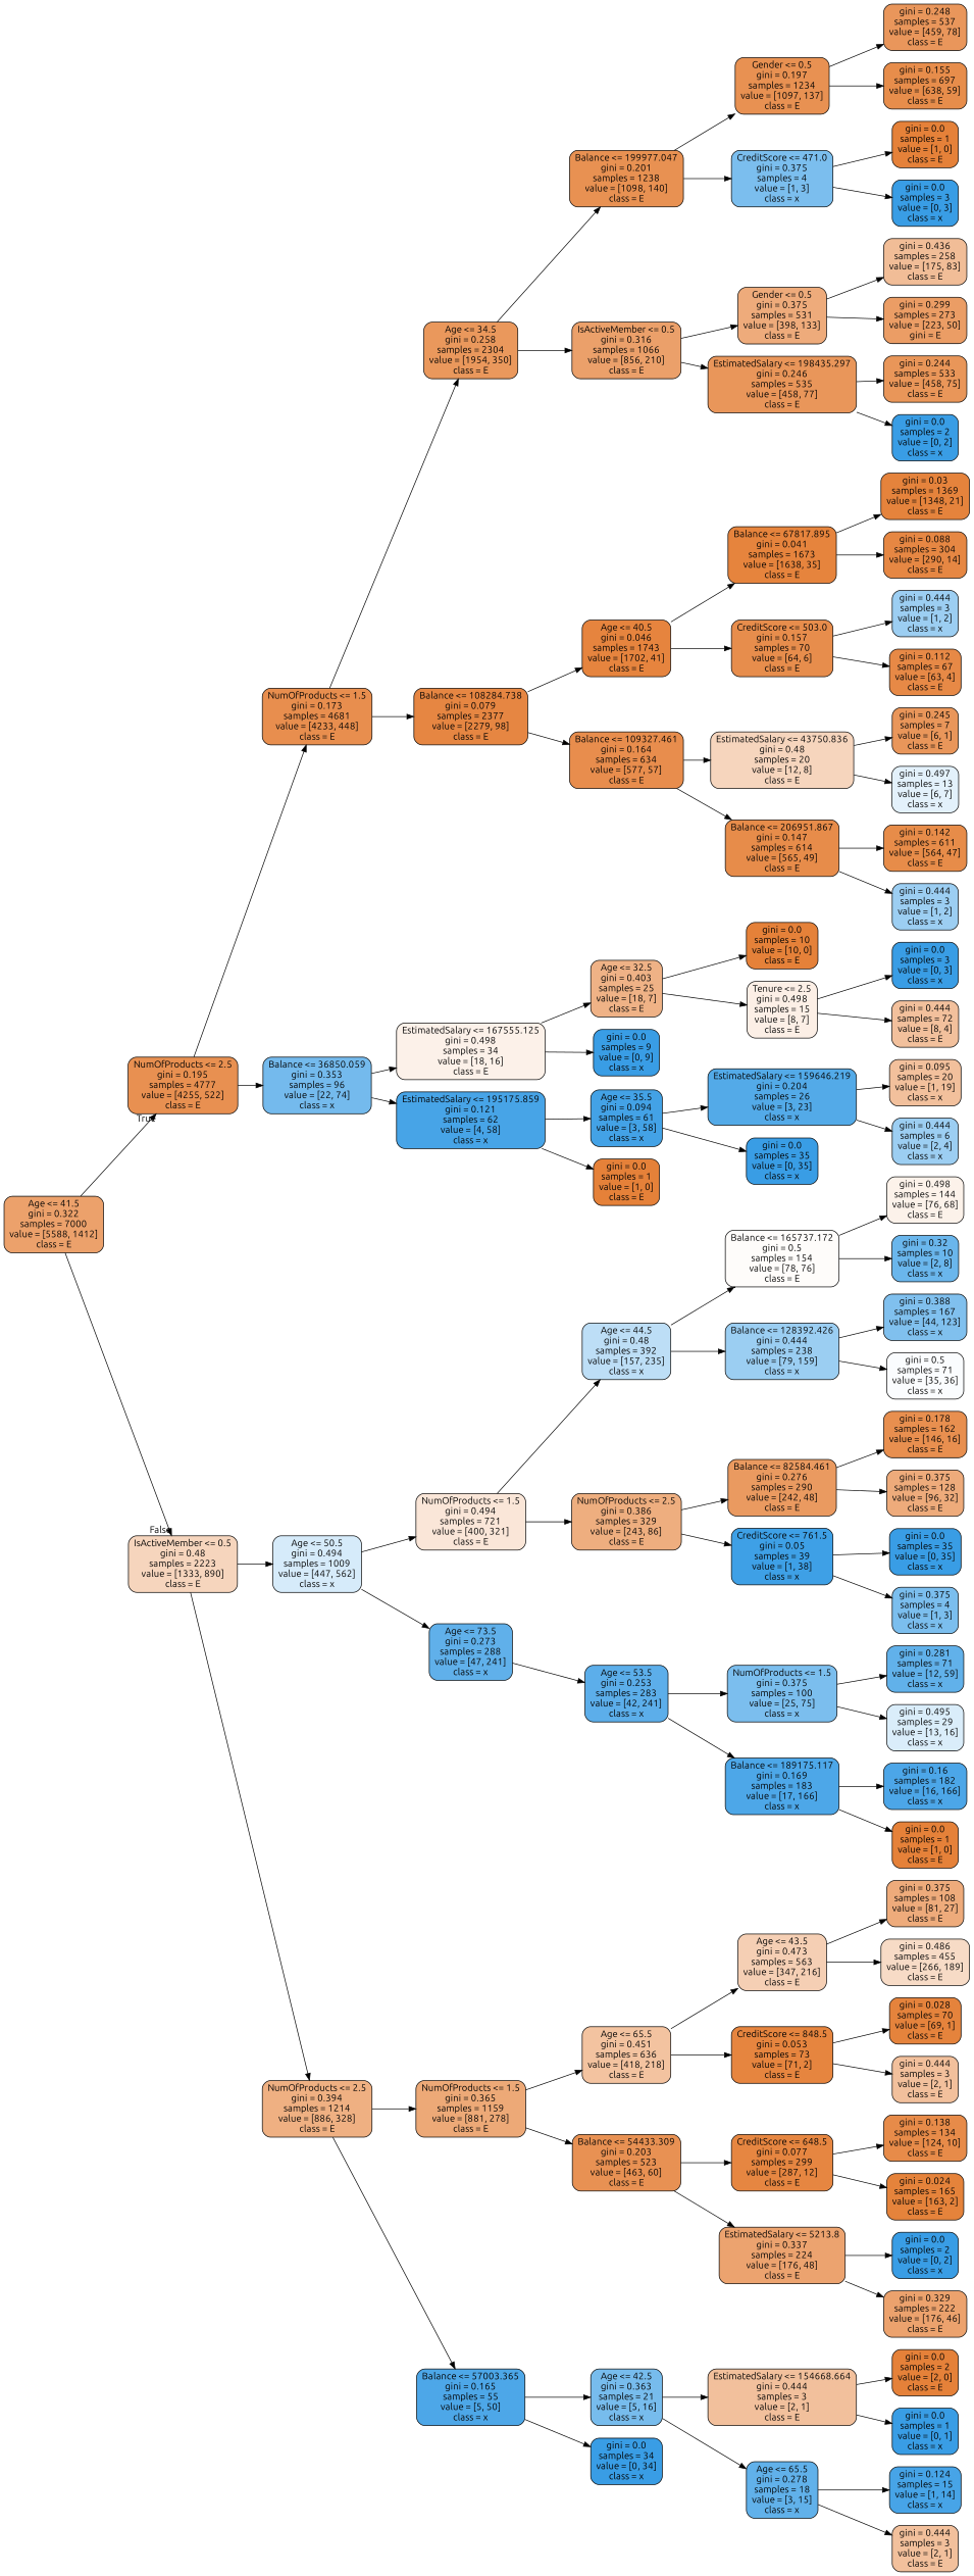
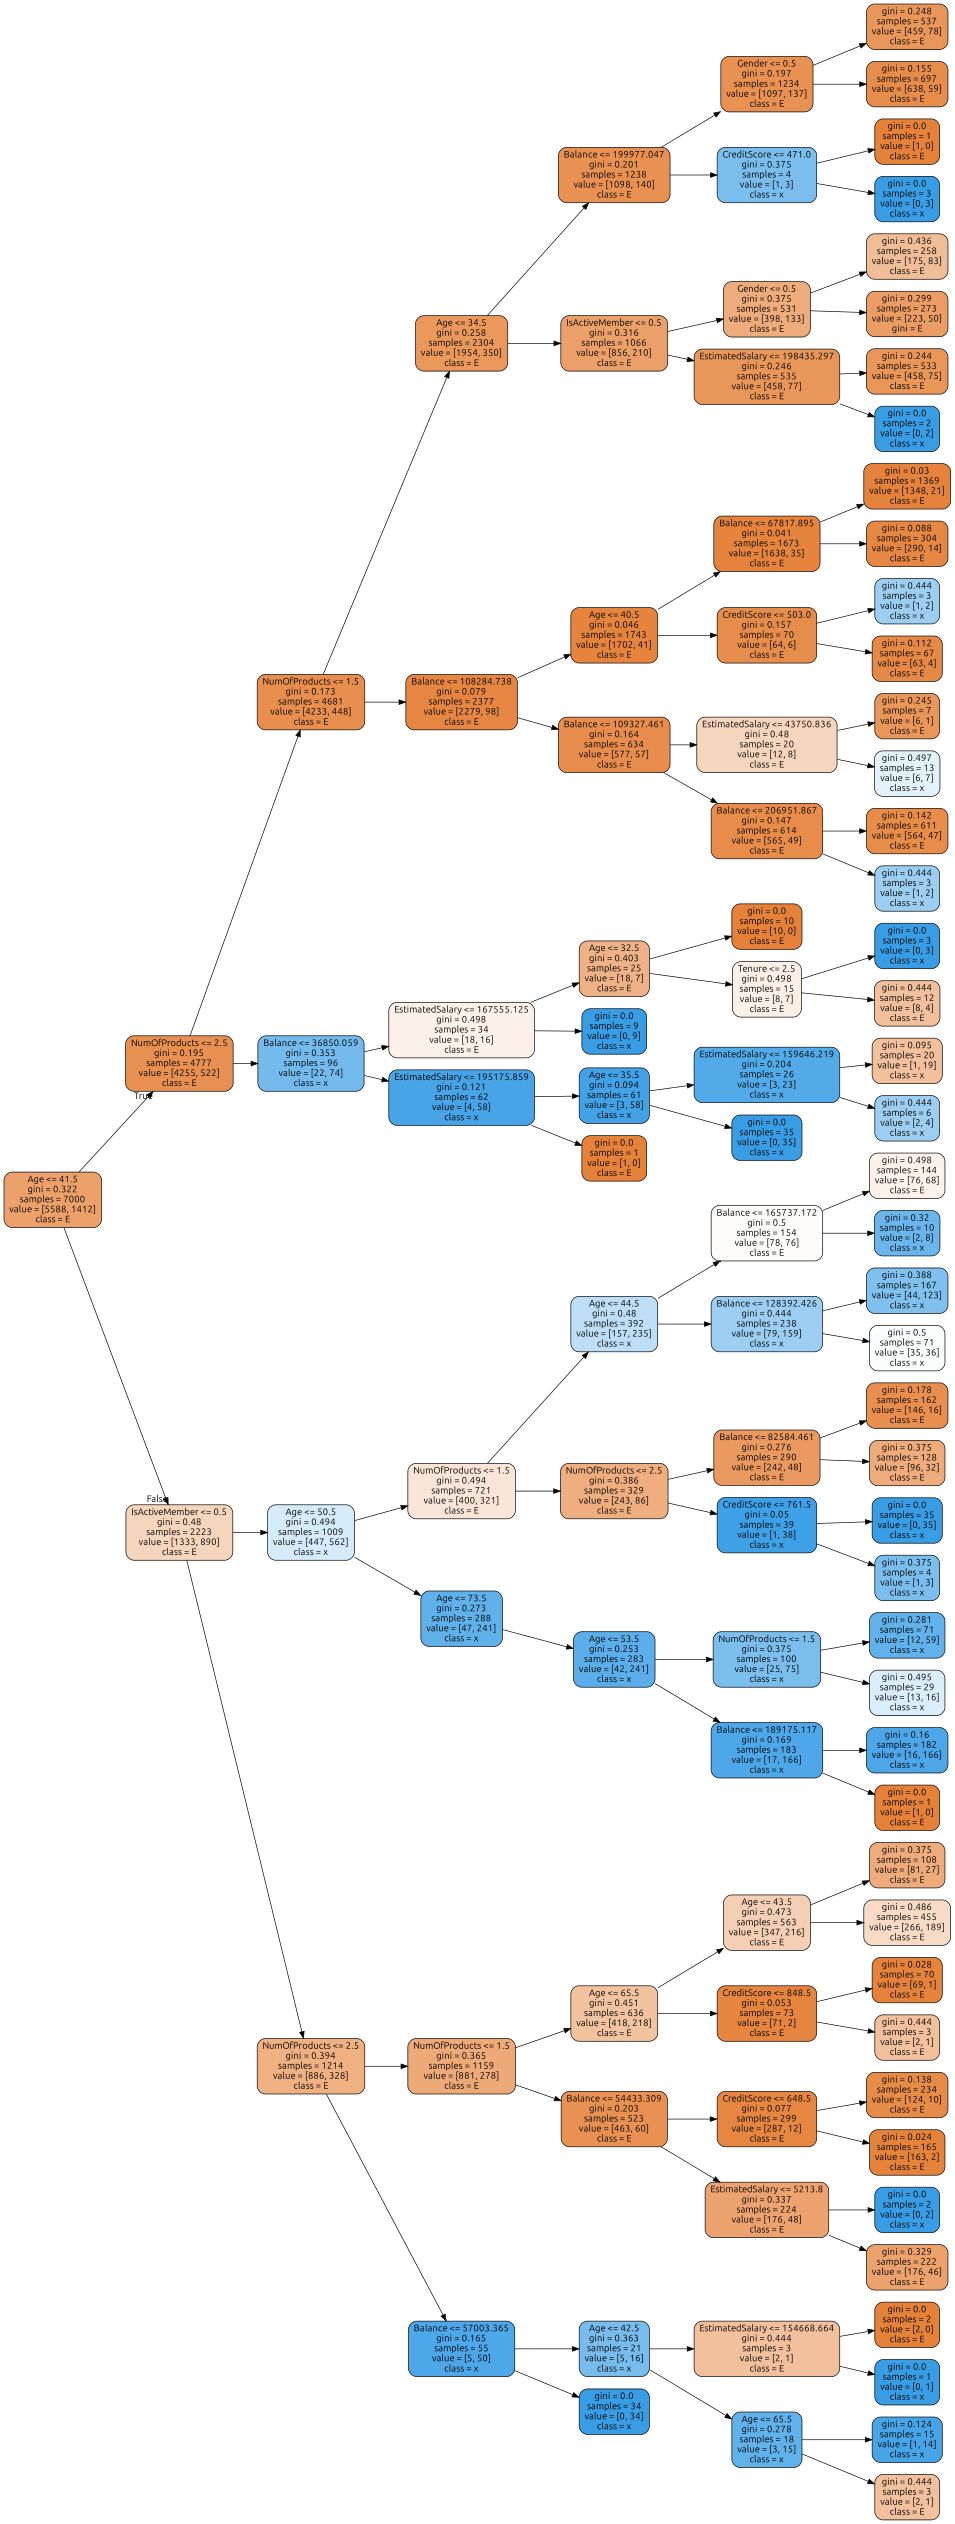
  digraph {
    fontname=Ubuntu
    rankdir=LR
    node [color=black fillcolor="#399de5" fontname=Ubuntu shape=box style="filled, rounded"]
    edge [fontname=Ubuntu]
    n1 [fillcolor="#eca16b" label="Age <= 41.5\ngini = 0.322\nsamples = 7000\nvalue = [5588, 1412]\nclass = E"]
    n2 [fillcolor="#e89051" label="NumOfProducts <= 2.5\ngini = 0.195\nsamples = 4777\nvalue = [4255, 522]\nclass = E"]
    n3 [fillcolor="#f6d5bd" label="IsActiveMember <= 0.5\ngini = 0.48\nsamples = 2223\nvalue = [1333, 890]\nclass = E"]
    n4 [fillcolor="#e88e4e" label="NumOfProducts <= 1.5\ngini = 0.173\nsamples = 4681\nvalue = [4233, 448]\nclass = E"]
    n5 [fillcolor="#74baed" label="Balance <= 36850.059\ngini = 0.353\nsamples = 96\nvalue = [22, 74]\nclass = x"]
    n6 [fillcolor="#d6ebfa" label="Age <= 50.5\ngini = 0.494\nsamples = 1009\nvalue = [447, 562]\nclass = x"]
    n7 [fillcolor="#efb082" label="NumOfProducts <= 2.5\ngini = 0.394\nsamples = 1214\nvalue = [886, 328]\nclass = E"]
    n8 [fillcolor="#ea985c" label="Age <= 34.5\ngini = 0.258\nsamples = 2304\nvalue = [1954, 350]\nclass = E"]
    n9 [fillcolor="#e68642" label="Balance <= 108284.738\ngini = 0.079\nsamples = 2377\nvalue = [2279, 98]\nclass = E"]
    n10 [fillcolor="#fcf1e9" label="EstimatedSalary <= 167555.125\ngini = 0.498\nsamples = 34\nvalue = [18, 16]\nclass = E"]
    n11 [fillcolor="#47a4e7" label="EstimatedSalary <= 195175.859\ngini = 0.121\nsamples = 62\nvalue = [4, 58]\nclass = x"]
    n12 [fillcolor="#e89152" label="Balance <= 199977.047\ngini = 0.201\nsamples = 1238\nvalue = [1098, 140]\nclass = E"]
    n13 [fillcolor="#eba06a" label="IsActiveMember <= 0.5\ngini = 0.316\nsamples = 1066\nvalue = [856, 210]\nclass = E"]
    n14 [fillcolor="#e6843e" label="Age <= 40.5\ngini = 0.046\nsamples = 1743\nvalue = [1702, 41]\nclass = E"]
    n15 [fillcolor="#e88d4d" label="Balance <= 109327.461\ngini = 0.164\nsamples = 634\nvalue = [577, 57]\nclass = E"]
    n16 [fillcolor="#e89152" label="Gender <= 0.5\ngini = 0.197\nsamples = 1234\nvalue = [1097, 137]\nclass = E"]
    n17 [fillcolor="#7bbeee" label="CreditScore <= 471.0\ngini = 0.375\nsamples = 4\nvalue = [1, 3]\nclass = x"]
    n18 [fillcolor="#eeab7b" label="Gender <= 0.5\ngini = 0.375\nsamples = 531\nvalue = [398, 133]\nclass = E"]
    n19 [fillcolor="#e9965a" label="EstimatedSalary <= 198435.297\ngini = 0.246\nsamples = 535\nvalue = [458, 77]\nclass = E"]
    n20 [fillcolor="#e9965b" label="gini = 0.248\nsamples = 537\nvalue = [459, 78]\nclass = E"]
    n21 [fillcolor="#e78d4b" label="gini = 0.155\nsamples = 697\nvalue = [638, 59]\nclass = E"]
    n22 [fillcolor="#e58139" label="gini = 0.0\nsamples = 1\nvalue = [1, 0]\nclass = E"]
    n23 [label="gini = 0.0\nsamples = 3\nvalue = [0, 3]\nclass = x"]
    n24 [fillcolor="#f1bd97" label="gini = 0.436\nsamples = 258\nvalue = [175, 83]\nclass = E"]
    n25 [fillcolor="#eb9d65" label="gini = 0.299\nsamples = 273\nvalue = [223, 50]\ngini = E"]
    n26 [fillcolor="#e99659" label="gini = 0.244\nsamples = 533\nvalue = [458, 75]\nclass = E"]
    n27 [label="gini = 0.0\nsamples = 2\nvalue = [0, 2]\nclass = x"]
    n28 [fillcolor="#e6843d" label="Balance <= 67817.895\ngini = 0.041\nsamples = 1673\nvalue = [1638, 35]\nclass = E"]
    n29 [fillcolor="#e78d4c" label="CreditScore <= 503.0\ngini = 0.157\nsamples = 70\nvalue = [64, 6]\nclass = E"]
    n30 [fillcolor="#f6d5bd" label="EstimatedSalary <= 43750.836\ngini = 0.48\nsamples = 20\nvalue = [12, 8]\nclass = E"]
    n31 [fillcolor="#e78c4a" label="Balance <= 206951.867\ngini = 0.147\nsamples = 614\nvalue = [565, 49]\nclass = E"]
    n32 [fillcolor="#e5833c" label="gini = 0.03\nsamples = 1369\nvalue = [1348, 21]\nclass = E"]
    n33 [fillcolor="#e68743" label="gini = 0.088\nsamples = 304\nvalue = [290, 14]\nclass = E"]
    n34 [fillcolor="#9ccef2" label="gini = 0.444\nsamples = 3\nvalue = [1, 2]\nclass = x"]
    n35 [fillcolor="#e78946" label="gini = 0.112\nsamples = 67\nvalue = [63, 4]\nclass = E"]
    n36 [fillcolor="#e9965a" label="gini = 0.245\nsamples = 7\nvalue = [6, 1]\nclass = E"]
    n37 [fillcolor="#e3f1fb" label="gini = 0.497\nsamples = 13\nvalue = [6, 7]\nclass = x"]
    n38 [fillcolor="#e78c49" label="gini = 0.142\nsamples = 611\nvalue = [564, 47]\nclass = E"]
    n39 [fillcolor="#9ccef2" label="gini = 0.444\nsamples = 3\nvalue = [1, 2]\nclass = x"]
    n40 [fillcolor="#efb286" label="Age <= 32.5\ngini = 0.403\nsamples = 25\nvalue = [18, 7]\nclass = E"]
    n41 [label="gini = 0.0\nsamples = 9\nvalue = [0, 9]\nclass = x"]
    n42 [fillcolor="#43a2e6" label="Age <= 35.5\ngini = 0.094\nsamples = 61\nvalue = [3, 58]\nclass = x"]
    n43 [fillcolor="#e58139" label="gini = 0.0\nsamples = 1\nvalue = [1, 0]\nclass = E"]
    n44 [fillcolor="#e58139" label="gini = 0.0\nsamples = 10\nvalue = [10, 0]\nclass = E"]
    n45 [fillcolor="#fcefe6" label="Tenure <= 2.5\ngini = 0.498\nsamples = 15\nvalue = [8, 7]\nclass = E"]
    n46 [label="gini = 0.0\nsamples = 3\nvalue = [0, 3]\nclass = x"]
-   n47 [fillcolor="#f2c09c" label="gini = 0.444\nsamples = 72\nvalue = [8, 4]\nclass = E"]
+   n47 [fillcolor="#f2c09c" label="gini = 0.444\nsamples = 12\nvalue = [8, 4]\nclass = E"]
    n48 [fillcolor="#53aae8" label="EstimatedSalary <= 159646.219\ngini = 0.204\nsamples = 26\nvalue = [3, 23]\nclass = x"]
    n49 [label="gini = 0.0\nsamples = 35\nvalue = [0, 35]\nclass = x"]
    n50 [fillcolor="#f2c09c" label="gini = 0.095\nsamples = 20\nvalue = [1, 19]\nclass = x"]
    n51 [fillcolor="#9ccef2" label="gini = 0.444\nsamples = 6\nvalue = [2, 4]\nclass = x"]
    n52 [fillcolor="#fae6d8" label="NumOfProducts <= 1.5\ngini = 0.494\nsamples = 721\nvalue = [400, 321]\nclass = E"]
    n53 [fillcolor="#60b0ea" label="Age <= 73.5\ngini = 0.273\nsamples = 288\nvalue = [47, 241]\nclass = x"]
    n54 [fillcolor="#eda977" label="NumOfProducts <= 1.5\ngini = 0.365\nsamples = 1159\nvalue = [881, 278]\nclass = E"]
    n55 [fillcolor="#4da7e8" label="Balance <= 57003.365\ngini = 0.165\nsamples = 55\nvalue = [5, 50]\nclass = x"]
    n56 [fillcolor="#bddef6" label="Age <= 44.5\ngini = 0.48\nsamples = 392\nvalue = [157, 235]\nclass = x"]
    n57 [fillcolor="#eeae7f" label="NumOfProducts <= 2.5\ngini = 0.386\nsamples = 329\nvalue = [243, 86]\nclass = E"]
    n58 [fillcolor="#5caeea" label="Age <= 53.5\ngini = 0.253\nsamples = 283\nvalue = [42, 241]\nclass = x"]
    n59 [fillcolor="#fefcfa" label="Balance <= 165737.172\ngini = 0.5\nsamples = 154\nvalue = [78, 76]\nclass = E"]
    n60 [fillcolor="#9bcef2" label="Balance <= 128392.426\ngini = 0.444\nsamples = 238\nvalue = [79, 159]\nclass = x"]
    n61 [fillcolor="#ea9a60" label="Balance <= 82584.461\ngini = 0.276\nsamples = 290\nvalue = [242, 48]\nclass = E"]
    n62 [fillcolor="#3ea0e6" label="CreditScore <= 761.5\ngini = 0.05\nsamples = 39\nvalue = [1, 38]\nclass = x"]
    n63 [fillcolor="#fcf2ea" label="gini = 0.498\nsamples = 144\nvalue = [76, 68]\nclass = E"]
    n64 [fillcolor="#6ab6ec" label="gini = 0.32\nsamples = 10\nvalue = [2, 8]\nclass = x"]
    n65 [fillcolor="#80c0ee" label="gini = 0.388\nsamples = 167\nvalue = [44, 123]\nclass = x"]
    n66 [fillcolor="#fafcfe" label="gini = 0.5\nsamples = 71\nvalue = [35, 36]\nclass = x"]
    n67 [fillcolor="#e88f4f" label="gini = 0.178\nsamples = 162\nvalue = [146, 16]\nclass = E"]
    n68 [fillcolor="#eeab7b" label="gini = 0.375\nsamples = 128\nvalue = [96, 32]\nclass = E"]
    n69 [label="gini = 0.0\nsamples = 35\nvalue = [0, 35]\nclass = x"]
    n70 [fillcolor="#7bbeee" label="gini = 0.375\nsamples = 4\nvalue = [1, 3]\nclass = x"]
    n71 [fillcolor="#7bbeee" label="NumOfProducts <= 1.5\ngini = 0.375\nsamples = 100\nvalue = [25, 75]\nclass = x"]
    n72 [fillcolor="#4da7e8" label="Balance <= 189175.117\ngini = 0.169\nsamples = 183\nvalue = [17, 166]\nclass = x"]
    n73 [fillcolor="#61b1ea" label="gini = 0.281\nsamples = 71\nvalue = [12, 59]\nclass = x"]
    n74 [fillcolor="#daedfa" label="gini = 0.495\nsamples = 29\nvalue = [13, 16]\nclass = x"]
    n75 [fillcolor="#4ca6e8" label="gini = 0.16\nsamples = 182\nvalue = [16, 166]\nclass = x"]
    n76 [fillcolor="#e58139" label="gini = 0.0\nsamples = 1\nvalue = [1, 0]\nclass = E"]
    n77 [fillcolor="#f3c3a0" label="Age <= 65.5\ngini = 0.451\nsamples = 636\nvalue = [418, 218]\nclass = E"]
    n78 [fillcolor="#e89153" label="Balance <= 54433.309\ngini = 0.203\nsamples = 523\nvalue = [463, 60]\nclass = E"]
    n79 [fillcolor="#77bced" label="Age <= 42.5\ngini = 0.363\nsamples = 21\nvalue = [5, 16]\nclass = x"]
    n80 [label="gini = 0.0\nsamples = 34\nvalue = [0, 34]\nclass = x"]
    n81 [fillcolor="#f5cfb4" label="Age <= 43.5\ngini = 0.473\nsamples = 563\nvalue = [347, 216]\nclass = E"]
    n82 [fillcolor="#e6853f" label="CreditScore <= 848.5\ngini = 0.053\nsamples = 73\nvalue = [71, 2]\nclass = E"]
    n83 [fillcolor="#e68641" label="CreditScore <= 648.5\ngini = 0.077\nsamples = 299\nvalue = [287, 12]\nclass = E"]
    n84 [fillcolor="#eca36f" label="EstimatedSalary <= 5213.8\ngini = 0.337\nsamples = 224\nvalue = [176, 48]\nclass = E"]
    n85 [fillcolor="#eeab7b" label="gini = 0.375\nsamples = 108\nvalue = [81, 27]\nclass = E"]
    n86 [fillcolor="#f7dbc6" label="gini = 0.486\nsamples = 455\nvalue = [266, 189]\nclass = E"]
    n87 [fillcolor="#e5833c" label="gini = 0.028\nsamples = 70\nvalue = [69, 1]\nclass = E"]
    n88 [fillcolor="#f2c09c" label="gini = 0.444\nsamples = 3\nvalue = [2, 1]\nclass = E"]
-   n89 [fillcolor="#e78b49" label="gini = 0.138\nsamples = 134\nvalue = [124, 10]\nclass = E"]
+   n89 [fillcolor="#e78b49" label="gini = 0.138\nsamples = 234\nvalue = [124, 10]\nclass = E"]
    n90 [fillcolor="#e5833b" label="gini = 0.024\nsamples = 165\nvalue = [163, 2]\nclass = E"]
    n91 [label="gini = 0.0\nsamples = 2\nvalue = [0, 2]\nclass = x"]
    n92 [fillcolor="#eca26d" label="gini = 0.329\nsamples = 222\nvalue = [176, 46]\nclass = E"]
    n93 [fillcolor="#f2c09c" label="EstimatedSalary <= 154668.664\ngini = 0.444\nsamples = 3\nvalue = [2, 1]\nclass = E"]
    n94 [fillcolor="#61b1ea" label="Age <= 65.5\ngini = 0.278\nsamples = 18\nvalue = [3, 15]\nclass = x"]
    n95 [fillcolor="#e58139" label="gini = 0.0\nsamples = 2\nvalue = [2, 0]\nclass = E"]
    n96 [label="gini = 0.0\nsamples = 1\nvalue = [0, 1]\nclass = x"]
    n97 [fillcolor="#47a4e7" label="gini = 0.124\nsamples = 15\nvalue = [1, 14]\nclass = x"]
    n98 [fillcolor="#f2c09c" label="gini = 0.444\nsamples = 3\nvalue = [2, 1]\nclass = E"]
    n1 -> n2 [headlabel=True labelangle=45 labeldistance=2.5]
    n1 -> n3 [headlabel=False labelangle=-45 labeldistance=2.5]
    n2 -> n4
    n2 -> n5
    n3 -> n6
    n3 -> n7
    n4 -> n8
    n4 -> n9
    n5 -> n10
    n5 -> n11
    n6 -> n52
    n6 -> n53
    n7 -> n54
    n7 -> n55
    n8 -> n12
    n8 -> n13
    n9 -> n14
    n9 -> n15
    n10 -> n40
    n10 -> n41
    n11 -> n42
    n11 -> n43
    n12 -> n16
    n12 -> n17
    n13 -> n18
    n13 -> n19
    n14 -> n28
    n14 -> n29
    n15 -> n30
    n15 -> n31
    n16 -> n20
    n16 -> n21
    n17 -> n22
    n17 -> n23
    n18 -> n24
    n18 -> n25
    n19 -> n26
    n19 -> n27
    n28 -> n32
    n28 -> n33
    n29 -> n34
    n29 -> n35
    n30 -> n36
    n30 -> n37
    n31 -> n38
    n31 -> n39
    n40 -> n44
    n40 -> n45
    n42 -> n48
    n42 -> n49
    n45 -> n46
    n45 -> n47
    n48 -> n50
    n48 -> n51
    n52 -> n56
    n52 -> n57
    n53 -> n58
    n54 -> n77
    n54 -> n78
    n55 -> n79
    n55 -> n80
    n56 -> n59
    n56 -> n60
    n57 -> n61
    n57 -> n62
    n58 -> n71
    n58 -> n72
    n59 -> n63
    n59 -> n64
    n60 -> n65
    n60 -> n66
    n61 -> n67
    n61 -> n68
    n62 -> n69
    n62 -> n70
    n71 -> n73
    n71 -> n74
    n72 -> n75
    n72 -> n76
    n77 -> n81
    n77 -> n82
    n78 -> n83
    n78 -> n84
    n79 -> n93
    n79 -> n94
    n81 -> n85
    n81 -> n86
    n82 -> n87
    n82 -> n88
    n83 -> n89
    n83 -> n90
    n84 -> n91
    n84 -> n92
    n93 -> n95
    n93 -> n96
    n94 -> n97
    n94 -> n98
  }
